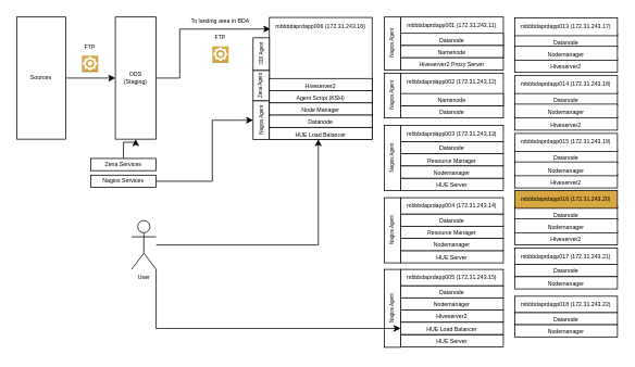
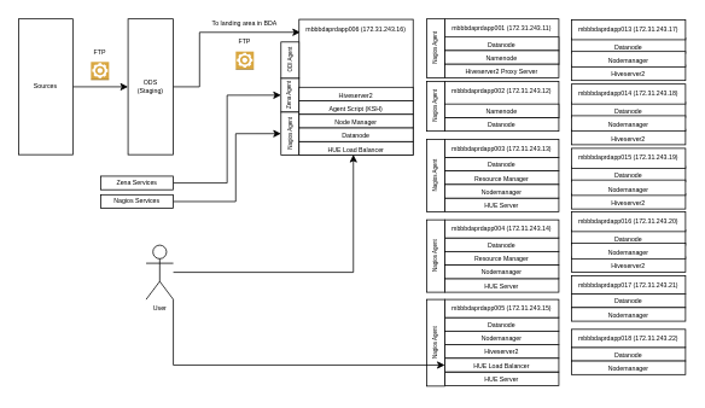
  <mxCell id="0" />
  <mxCell id="1" parent="0" />
- <mxCell id="2" style="edgeStyle=orthogonalEdgeStyle;rounded=0;orthogonalLoop=1;jettySize=auto;html=1;" edge="1" parent="1" source="3" target="8"><mxGeometry relative="1" as="geometry" /></mxCell>
+ <mxCell id="2" style="edgeStyle=orthogonalEdgeStyle;rounded=0;orthogonalLoop=1;jettySize=auto;html=1;entryX=0;entryY=0.5;entryDx=0;entryDy=0;" edge="1" parent="1" source="3" target="80"><mxGeometry relative="1" as="geometry" /></mxCell>
  <mxCell id="3" value="&lt;font style=&quot;font-size: 7px;&quot;&gt;Zena Services&lt;/font&gt;" style="rounded=0;whiteSpace=wrap;html=1;fontSize=7;" parent="1" vertex="1"><mxGeometry x="111" y="193.75" width="80" height="15" as="geometry" /></mxCell>
  <mxCell id="4" style="edgeStyle=orthogonalEdgeStyle;rounded=0;orthogonalLoop=1;jettySize=auto;html=1;entryX=0;entryY=0.5;entryDx=0;entryDy=0;" edge="1" parent="1" source="5" target="81"><mxGeometry relative="1" as="geometry"><Array as="points"><mxPoint x="260" y="222" /><mxPoint x="260" y="147" /></Array></mxGeometry></mxCell>
  <mxCell id="5" value="&lt;font style=&quot;font-size: 7px;&quot;&gt;Nagios Services&lt;/font&gt;" style="rounded=0;whiteSpace=wrap;html=1;fontSize=7;" parent="1" vertex="1"><mxGeometry x="111" y="214.25" width="80" height="15" as="geometry" /></mxCell>
  <mxCell id="6" value="" style="edgeStyle=orthogonalEdgeStyle;rounded=0;orthogonalLoop=1;jettySize=auto;html=1;entryX=0;entryY=0.5;entryDx=0;entryDy=0;exitX=1;exitY=0.5;exitDx=0;exitDy=0;fontSize=7;" edge="1" parent="1" source="7" target="8"><mxGeometry relative="1" as="geometry" /></mxCell>
  <mxCell id="7" value="&lt;font style=&quot;font-size: 7px;&quot;&gt;Sources&lt;/font&gt;" style="rounded=0;whiteSpace=wrap;html=1;verticalAlign=middle;fontSize=7;" vertex="1" parent="1"><mxGeometry x="20" y="20" width="60" height="150" as="geometry" /></mxCell>
  <mxCell id="8" value="&lt;font style=&quot;font-size: 7px;&quot;&gt;ODS&lt;br style=&quot;font-size: 7px;&quot;&gt;(Staging)&lt;/font&gt;" style="rounded=0;whiteSpace=wrap;html=1;fontSize=7;" vertex="1" parent="1"><mxGeometry x="141" y="20" width="50" height="150" as="geometry" /></mxCell>
  <mxCell id="9" value="" style="group;fontSize=7;" vertex="1" connectable="0" parent="1"><mxGeometry x="90" y="47.5" width="40" height="40" as="geometry" /></mxCell>
  <mxCell id="10" value="" style="outlineConnect=0;dashed=0;verticalLabelPosition=bottom;verticalAlign=top;align=center;html=1;shape=mxgraph.aws3.worker;fillColor=#D9A741;gradientColor=none;fontSize=7;" vertex="1" parent="9"><mxGeometry x="10" y="20" width="20" height="20" as="geometry" /></mxCell>
  <mxCell id="11" value="&lt;font style=&quot;font-size: 7px;&quot;&gt;FTP&lt;/font&gt;" style="text;html=1;strokeColor=none;fillColor=none;align=center;verticalAlign=middle;whiteSpace=wrap;rounded=0;fontSize=7;" vertex="1" parent="9"><mxGeometry width="40" height="20" as="geometry" /></mxCell>
  <mxCell id="12" value="" style="group;fontSize=7;" vertex="1" connectable="0" parent="1"><mxGeometry x="250" y="36" width="40" height="40" as="geometry" /></mxCell>
  <mxCell id="13" value="" style="outlineConnect=0;dashed=0;verticalLabelPosition=bottom;verticalAlign=top;align=center;html=1;shape=mxgraph.aws3.worker;fillColor=#D9A741;gradientColor=none;fontSize=7;" vertex="1" parent="12"><mxGeometry x="10" y="20" width="20" height="20" as="geometry" /></mxCell>
  <mxCell id="14" value="&lt;font style=&quot;font-size: 7px;&quot;&gt;FTP&lt;/font&gt;" style="text;html=1;strokeColor=none;fillColor=none;align=center;verticalAlign=middle;whiteSpace=wrap;rounded=0;fontSize=7;" vertex="1" parent="12"><mxGeometry width="40" height="20" as="geometry" /></mxCell>
  <mxCell id="15" value="&lt;font style=&quot;font-size: 7px;&quot;&gt;To landing area in BDA&lt;/font&gt;" style="text;html=1;strokeColor=none;fillColor=none;align=center;verticalAlign=middle;whiteSpace=wrap;rounded=0;fontSize=7;" vertex="1" parent="1"><mxGeometry x="220" y="20" width="100" height="10" as="geometry" /></mxCell>
  <mxCell id="16" value="User" style="shape=umlActor;verticalLabelPosition=bottom;verticalAlign=top;html=1;outlineConnect=0;fontSize=7;" vertex="1" parent="1"><mxGeometry x="161" y="270" width="30" height="60" as="geometry" /></mxCell>
  <mxCell id="17" value="" style="group" vertex="1" connectable="0" parent="1"><mxGeometry x="471" y="89" width="146" height="55" as="geometry" /></mxCell>
  <mxCell id="18" value="&lt;span style=&quot;font-size: 7px;&quot;&gt;Datanode&lt;/span&gt;" style="rounded=0;whiteSpace=wrap;html=1;verticalAlign=bottom;container=0;fontSize=7;" vertex="1" parent="17"><mxGeometry x="20" y="40" width="126" height="15" as="geometry" /></mxCell>
  <mxCell id="19" value="&lt;font style=&quot;font-size: 7px;&quot;&gt;&lt;font style=&quot;font-size: 7px;&quot;&gt;mbbbdaprdapp002&amp;nbsp;(172.31.243.12)&lt;/font&gt;&lt;br style=&quot;font-size: 7px;&quot;&gt;&lt;/font&gt;" style="rounded=0;whiteSpace=wrap;html=1;verticalAlign=top;fontSize=7;horizontal=1;container=0;" vertex="1" parent="17"><mxGeometry x="20" width="126" height="40" as="geometry" /></mxCell>
  <mxCell id="20" value="&lt;font style=&quot;font-size: 6px;&quot;&gt;Nagios Agent&lt;/font&gt;" style="rounded=0;whiteSpace=wrap;html=1;verticalAlign=middle;container=0;fontSize=6;horizontal=0;" vertex="1" parent="17"><mxGeometry width="20" height="55" as="geometry" /></mxCell>
  <mxCell id="21" value="&lt;font style=&quot;font-size: 7px;&quot;&gt;Namenode&lt;/font&gt;" style="rounded=0;whiteSpace=wrap;html=1;verticalAlign=bottom;container=0;fontSize=7;" vertex="1" parent="17"><mxGeometry x="20" y="25" width="126" height="15" as="geometry" /></mxCell>
  <mxCell id="22" value="" style="group" vertex="1" connectable="0" parent="1"><mxGeometry x="471" y="20" width="146" height="65" as="geometry" /></mxCell>
  <mxCell id="23" value="&lt;font style=&quot;font-size: 7px;&quot;&gt;&lt;font style=&quot;font-size: 7px;&quot;&gt;mbbbdaprdapp001&amp;nbsp;(172.31.243.11)&lt;/font&gt;&lt;br style=&quot;font-size: 7px;&quot;&gt;&lt;/font&gt;" style="rounded=0;whiteSpace=wrap;html=1;verticalAlign=top;container=0;fontSize=7;" vertex="1" parent="22"><mxGeometry x="20" width="126" height="50" as="geometry" /></mxCell>
  <mxCell id="24" value="&lt;font style=&quot;font-size: 6px;&quot;&gt;Nagios Agent&lt;/font&gt;" style="rounded=0;whiteSpace=wrap;html=1;verticalAlign=middle;container=0;fontSize=6;horizontal=0;" vertex="1" parent="22"><mxGeometry width="20" height="65" as="geometry" /></mxCell>
  <mxCell id="25" value="Datanode" style="rounded=0;whiteSpace=wrap;html=1;verticalAlign=bottom;container=0;fontSize=7;" vertex="1" parent="22"><mxGeometry x="20" y="20" width="126" height="15" as="geometry" /></mxCell>
  <mxCell id="26" value="&lt;span style=&quot;font-size: 7px;&quot;&gt;Namenode&lt;/span&gt;" style="rounded=0;whiteSpace=wrap;html=1;verticalAlign=bottom;container=0;fontSize=7;" vertex="1" parent="22"><mxGeometry x="20" y="35" width="126" height="15" as="geometry" /></mxCell>
  <mxCell id="27" value="Hiveserver2 Proxy Server" style="rounded=0;whiteSpace=wrap;html=1;verticalAlign=bottom;container=0;fontSize=7;" vertex="1" parent="22"><mxGeometry x="20" y="50" width="126" height="15" as="geometry" /></mxCell>
  <mxCell id="28" value="" style="group" vertex="1" connectable="0" parent="1"><mxGeometry x="471" y="153" width="146" height="80" as="geometry" /></mxCell>
  <mxCell id="29" value="&lt;span style=&quot;font-size: 7px;&quot;&gt;HUE Server&lt;/span&gt;" style="rounded=0;whiteSpace=wrap;html=1;verticalAlign=bottom;container=0;fontSize=7;" vertex="1" parent="28"><mxGeometry x="20" y="65" width="126" height="15" as="geometry" /></mxCell>
  <mxCell id="30" value="&lt;span style=&quot;font-size: 7px;&quot;&gt;Datanode&lt;/span&gt;" style="rounded=0;whiteSpace=wrap;html=1;verticalAlign=bottom;container=0;fontSize=7;" vertex="1" parent="28"><mxGeometry x="20" y="20" width="126" height="15" as="geometry" /></mxCell>
  <mxCell id="31" value="&lt;font style=&quot;font-size: 7px;&quot;&gt;&lt;font style=&quot;font-size: 7px;&quot;&gt;mbbbdaprdapp003&amp;nbsp;(172.31.243.13)&lt;/font&gt;&lt;br style=&quot;font-size: 7px;&quot;&gt;&lt;/font&gt;" style="rounded=0;whiteSpace=wrap;html=1;verticalAlign=top;fontSize=7;horizontal=1;container=0;" vertex="1" parent="28"><mxGeometry x="20" width="126" height="20" as="geometry" /></mxCell>
  <mxCell id="32" value="&lt;font style=&quot;font-size: 6px;&quot;&gt;Nagios Agent&lt;/font&gt;" style="rounded=0;whiteSpace=wrap;html=1;verticalAlign=middle;container=0;fontSize=6;horizontal=0;" vertex="1" parent="28"><mxGeometry width="20" height="80" as="geometry" /></mxCell>
  <mxCell id="33" value="&lt;font style=&quot;font-size: 7px;&quot;&gt;Resource Manager&lt;/font&gt;" style="rounded=0;whiteSpace=wrap;html=1;verticalAlign=bottom;container=0;fontSize=7;" vertex="1" parent="28"><mxGeometry x="20" y="35" width="126" height="15" as="geometry" /></mxCell>
  <mxCell id="34" value="&lt;font style=&quot;font-size: 7px;&quot;&gt;Nodemanager&lt;/font&gt;" style="rounded=0;whiteSpace=wrap;html=1;verticalAlign=bottom;container=0;fontSize=7;" vertex="1" parent="28"><mxGeometry x="20" y="50" width="126" height="15" as="geometry" /></mxCell>
  <mxCell id="35" value="" style="group" vertex="1" connectable="0" parent="1"><mxGeometry x="471" y="242" width="146" height="80" as="geometry" /></mxCell>
  <mxCell id="36" value="&lt;span style=&quot;font-size: 7px;&quot;&gt;HUE Server&lt;/span&gt;" style="rounded=0;whiteSpace=wrap;html=1;verticalAlign=bottom;container=0;fontSize=7;" vertex="1" parent="35"><mxGeometry x="20" y="65" width="126" height="15" as="geometry" /></mxCell>
  <mxCell id="37" value="&lt;span style=&quot;font-size: 7px;&quot;&gt;Datanode&lt;/span&gt;" style="rounded=0;whiteSpace=wrap;html=1;verticalAlign=bottom;container=0;fontSize=7;" vertex="1" parent="35"><mxGeometry x="20" y="20" width="126" height="15" as="geometry" /></mxCell>
  <mxCell id="38" value="&lt;font style=&quot;font-size: 7px;&quot;&gt;&lt;font style=&quot;font-size: 7px;&quot;&gt;mbbbdaprdapp004&amp;nbsp;(172.31.243.14)&lt;/font&gt;&lt;br style=&quot;font-size: 7px;&quot;&gt;&lt;/font&gt;" style="rounded=0;whiteSpace=wrap;html=1;verticalAlign=top;fontSize=7;horizontal=1;container=0;" vertex="1" parent="35"><mxGeometry x="20" width="126" height="20" as="geometry" /></mxCell>
  <mxCell id="39" value="&lt;font style=&quot;font-size: 6px;&quot;&gt;Nagios Agent&lt;/font&gt;" style="rounded=0;whiteSpace=wrap;html=1;verticalAlign=middle;container=0;fontSize=6;horizontal=0;" vertex="1" parent="35"><mxGeometry width="20" height="80" as="geometry" /></mxCell>
  <mxCell id="40" value="&lt;font style=&quot;font-size: 7px;&quot;&gt;Resource Manager&lt;/font&gt;" style="rounded=0;whiteSpace=wrap;html=1;verticalAlign=bottom;container=0;fontSize=7;" vertex="1" parent="35"><mxGeometry x="20" y="35" width="126" height="15" as="geometry" /></mxCell>
  <mxCell id="41" value="&lt;font style=&quot;font-size: 7px;&quot;&gt;Nodemanager&lt;/font&gt;" style="rounded=0;whiteSpace=wrap;html=1;verticalAlign=bottom;container=0;fontSize=7;" vertex="1" parent="35"><mxGeometry x="20" y="50" width="126" height="15" as="geometry" /></mxCell>
  <mxCell id="42" value="" style="group" vertex="1" connectable="0" parent="1"><mxGeometry x="471" y="330" width="146" height="95.75" as="geometry" /></mxCell>
  <mxCell id="43" value="&lt;span style=&quot;font-size: 7px;&quot;&gt;HUE Server&lt;/span&gt;" style="rounded=0;whiteSpace=wrap;html=1;verticalAlign=bottom;container=0;fontSize=7;" vertex="1" parent="42"><mxGeometry x="20" y="80.25" width="126" height="15" as="geometry" /></mxCell>
  <mxCell id="44" value="&lt;span style=&quot;font-size: 7px;&quot;&gt;Hiveserver2&lt;/span&gt;" style="rounded=0;whiteSpace=wrap;html=1;verticalAlign=bottom;container=0;fontSize=7;" vertex="1" parent="42"><mxGeometry x="20" y="50" width="126" height="15" as="geometry" /></mxCell>
  <mxCell id="45" value="&lt;span style=&quot;font-size: 7px;&quot;&gt;HUE Load Balancer&lt;/span&gt;" style="rounded=0;whiteSpace=wrap;html=1;verticalAlign=bottom;container=0;fontSize=7;" vertex="1" parent="42"><mxGeometry x="20" y="65" width="126" height="15" as="geometry" /></mxCell>
  <mxCell id="46" value="&lt;span style=&quot;font-size: 7px;&quot;&gt;Datanode&lt;/span&gt;" style="rounded=0;whiteSpace=wrap;html=1;verticalAlign=bottom;container=0;fontSize=7;" vertex="1" parent="42"><mxGeometry x="20" y="20" width="126" height="15" as="geometry" /></mxCell>
  <mxCell id="47" value="&lt;font style=&quot;font-size: 7px;&quot;&gt;&lt;font style=&quot;font-size: 7px;&quot;&gt;mbbbdaprdapp005&amp;nbsp;(172.31.243.15)&lt;/font&gt;&lt;br style=&quot;font-size: 7px;&quot;&gt;&lt;/font&gt;" style="rounded=0;whiteSpace=wrap;html=1;verticalAlign=top;fontSize=7;horizontal=1;container=0;" vertex="1" parent="42"><mxGeometry x="20" width="126" height="20" as="geometry" /></mxCell>
  <mxCell id="48" value="&lt;font style=&quot;font-size: 6px;&quot;&gt;Nagios Agent&lt;/font&gt;" style="rounded=0;whiteSpace=wrap;html=1;verticalAlign=middle;container=0;fontSize=6;horizontal=0;" vertex="1" parent="42"><mxGeometry width="20" height="95.75" as="geometry" /></mxCell>
  <mxCell id="49" value="&lt;font style=&quot;font-size: 7px;&quot;&gt;Nodemanager&lt;/font&gt;" style="rounded=0;whiteSpace=wrap;html=1;verticalAlign=bottom;container=0;fontSize=7;" vertex="1" parent="42"><mxGeometry x="20" y="35" width="126" height="15" as="geometry" /></mxCell>
  <mxCell id="50" value="" style="group" vertex="1" connectable="0" parent="1"><mxGeometry x="631" y="21" width="126" height="67" as="geometry" /></mxCell>
  <mxCell id="51" value="&lt;span style=&quot;font-size: 7px;&quot;&gt;Hiveserver2&lt;/span&gt;" style="rounded=0;whiteSpace=wrap;html=1;verticalAlign=bottom;container=0;fontSize=7;" vertex="1" parent="50"><mxGeometry y="50" width="126" height="17" as="geometry" /></mxCell>
  <mxCell id="52" value="&lt;span style=&quot;font-size: 7px;&quot;&gt;Datanode&lt;/span&gt;" style="rounded=0;whiteSpace=wrap;html=1;verticalAlign=bottom;container=0;fontSize=7;" vertex="1" parent="50"><mxGeometry y="20" width="126" height="17" as="geometry" /></mxCell>
  <mxCell id="53" value="&lt;font style=&quot;font-size: 7px;&quot;&gt;&lt;font style=&quot;font-size: 7px;&quot;&gt;mbbbdaprdapp013 (172.31.243.17)&lt;/font&gt;&lt;br style=&quot;font-size: 7px;&quot;&gt;&lt;/font&gt;" style="rounded=0;whiteSpace=wrap;html=1;verticalAlign=top;fontSize=7;horizontal=1;container=0;" vertex="1" parent="50"><mxGeometry width="126" height="22" as="geometry" /></mxCell>
  <mxCell id="54" value="&lt;font style=&quot;font-size: 7px;&quot;&gt;Nodemanager&lt;/font&gt;" style="rounded=0;whiteSpace=wrap;html=1;verticalAlign=bottom;container=0;fontSize=7;" vertex="1" parent="50"><mxGeometry y="35" width="126" height="17" as="geometry" /></mxCell>
  <mxCell id="55" value="" style="group" vertex="1" connectable="0" parent="1"><mxGeometry x="631" y="92" width="126" height="67" as="geometry" /></mxCell>
  <mxCell id="56" value="&lt;span style=&quot;font-size: 7px;&quot;&gt;Hiveserver2&lt;/span&gt;" style="rounded=0;whiteSpace=wrap;html=1;verticalAlign=bottom;container=0;fontSize=7;" vertex="1" parent="55"><mxGeometry y="50" width="126" height="17" as="geometry" /></mxCell>
  <mxCell id="57" value="&lt;span style=&quot;font-size: 7px;&quot;&gt;Datanode&lt;/span&gt;" style="rounded=0;whiteSpace=wrap;html=1;verticalAlign=bottom;container=0;fontSize=7;" vertex="1" parent="55"><mxGeometry y="20" width="126" height="17" as="geometry" /></mxCell>
  <mxCell id="58" value="&lt;font style=&quot;font-size: 7px;&quot;&gt;&lt;font style=&quot;font-size: 7px;&quot;&gt;mbbbdaprdapp014 (172.31.243.18)&lt;/font&gt;&lt;br style=&quot;font-size: 7px;&quot;&gt;&lt;/font&gt;" style="rounded=0;whiteSpace=wrap;html=1;verticalAlign=top;fontSize=7;horizontal=1;container=0;" vertex="1" parent="55"><mxGeometry width="126" height="22" as="geometry" /></mxCell>
  <mxCell id="59" value="&lt;font style=&quot;font-size: 7px;&quot;&gt;Nodemanager&lt;/font&gt;" style="rounded=0;whiteSpace=wrap;html=1;verticalAlign=bottom;container=0;fontSize=7;" vertex="1" parent="55"><mxGeometry y="35" width="126" height="17" as="geometry" /></mxCell>
  <mxCell id="60" value="" style="group" vertex="1" connectable="0" parent="1"><mxGeometry x="631" y="163" width="126" height="67" as="geometry" /></mxCell>
  <mxCell id="61" value="&lt;span style=&quot;font-size: 7px;&quot;&gt;Hiveserver2&lt;/span&gt;" style="rounded=0;whiteSpace=wrap;html=1;verticalAlign=bottom;container=0;fontSize=7;" vertex="1" parent="60"><mxGeometry y="50" width="126" height="17" as="geometry" /></mxCell>
  <mxCell id="62" value="&lt;span style=&quot;font-size: 7px;&quot;&gt;Datanode&lt;/span&gt;" style="rounded=0;whiteSpace=wrap;html=1;verticalAlign=bottom;container=0;fontSize=7;" vertex="1" parent="60"><mxGeometry y="20" width="126" height="17" as="geometry" /></mxCell>
  <mxCell id="63" value="&lt;font style=&quot;font-size: 7px;&quot;&gt;&lt;font style=&quot;font-size: 7px;&quot;&gt;mbbbdaprdapp015 (172.31.243.19)&lt;/font&gt;&lt;br style=&quot;font-size: 7px;&quot;&gt;&lt;/font&gt;" style="rounded=0;whiteSpace=wrap;html=1;verticalAlign=top;fontSize=7;horizontal=1;container=0;" vertex="1" parent="60"><mxGeometry width="126" height="22" as="geometry" /></mxCell>
  <mxCell id="64" value="&lt;font style=&quot;font-size: 7px;&quot;&gt;Nodemanager&lt;/font&gt;" style="rounded=0;whiteSpace=wrap;html=1;verticalAlign=bottom;container=0;fontSize=7;" vertex="1" parent="60"><mxGeometry y="35" width="126" height="17" as="geometry" /></mxCell>
  <mxCell id="65" value="" style="group" vertex="1" connectable="0" parent="1"><mxGeometry x="631" y="233" width="126" height="67" as="geometry" /></mxCell>
  <mxCell id="66" value="&lt;span style=&quot;font-size: 7px;&quot;&gt;Hiveserver2&lt;/span&gt;" style="rounded=0;whiteSpace=wrap;html=1;verticalAlign=bottom;container=0;fontSize=7;" vertex="1" parent="65"><mxGeometry y="50" width="126" height="17" as="geometry" /></mxCell>
  <mxCell id="67" value="&lt;span style=&quot;font-size: 7px;&quot;&gt;Datanode&lt;/span&gt;" style="rounded=0;whiteSpace=wrap;html=1;verticalAlign=bottom;container=0;fontSize=7;" vertex="1" parent="65"><mxGeometry y="20" width="126" height="17" as="geometry" /></mxCell>
- <mxCell id="68" value="&lt;font style=&quot;font-size: 7px;&quot;&gt;&lt;font style=&quot;font-size: 7px;&quot;&gt;mbbbdaprdapp016 (172.31.243.20)&lt;/font&gt;&lt;br style=&quot;font-size: 7px;&quot;&gt;&lt;/font&gt;" style="rounded=0;whiteSpace=wrap;html=1;verticalAlign=top;fontSize=7;horizontal=1;container=0;fillColor=#d9a741;" vertex="1" parent="65"><mxGeometry width="126" height="22" as="geometry" /></mxCell>
+ <mxCell id="68" value="&lt;font style=&quot;font-size: 7px;&quot;&gt;&lt;font style=&quot;font-size: 7px;&quot;&gt;mbbbdaprdapp016 (172.31.243.20)&lt;/font&gt;&lt;br style=&quot;font-size: 7px;&quot;&gt;&lt;/font&gt;" style="rounded=0;whiteSpace=wrap;html=1;verticalAlign=top;fontSize=7;horizontal=1;container=0;" vertex="1" parent="65"><mxGeometry width="126" height="22" as="geometry" /></mxCell>
  <mxCell id="69" value="&lt;font style=&quot;font-size: 7px;&quot;&gt;Nodemanager&lt;/font&gt;" style="rounded=0;whiteSpace=wrap;html=1;verticalAlign=bottom;container=0;fontSize=7;" vertex="1" parent="65"><mxGeometry y="35" width="126" height="17" as="geometry" /></mxCell>
  <mxCell id="70" value="" style="group" vertex="1" connectable="0" parent="1"><mxGeometry x="631" y="304" width="126" height="65" as="geometry" /></mxCell>
  <mxCell id="71" value="&lt;span style=&quot;font-size: 7px;&quot;&gt;Datanode&lt;/span&gt;" style="rounded=0;whiteSpace=wrap;html=1;verticalAlign=bottom;container=0;fontSize=7;" vertex="1" parent="70"><mxGeometry y="20" width="126" height="15" as="geometry" /></mxCell>
  <mxCell id="72" value="&lt;font style=&quot;font-size: 7px;&quot;&gt;&lt;font style=&quot;font-size: 7px;&quot;&gt;mbbbdaprdapp017 (172.31.243.21)&lt;/font&gt;&lt;br style=&quot;font-size: 7px;&quot;&gt;&lt;/font&gt;" style="rounded=0;whiteSpace=wrap;html=1;verticalAlign=top;fontSize=7;horizontal=1;container=0;" vertex="1" parent="70"><mxGeometry width="126" height="20" as="geometry" /></mxCell>
  <mxCell id="73" value="&lt;font style=&quot;font-size: 7px;&quot;&gt;Nodemanager&lt;/font&gt;" style="rounded=0;whiteSpace=wrap;html=1;verticalAlign=bottom;container=0;fontSize=7;" vertex="1" parent="70"><mxGeometry y="35" width="126" height="15" as="geometry" /></mxCell>
  <mxCell id="74" value="" style="group" vertex="1" connectable="0" parent="1"><mxGeometry x="631" y="363" width="126" height="65" as="geometry" /></mxCell>
  <mxCell id="75" value="&lt;span style=&quot;font-size: 7px;&quot;&gt;Datanode&lt;/span&gt;" style="rounded=0;whiteSpace=wrap;html=1;verticalAlign=bottom;container=0;fontSize=7;" vertex="1" parent="74"><mxGeometry y="20" width="126" height="15" as="geometry" /></mxCell>
  <mxCell id="76" value="&lt;font style=&quot;font-size: 7px;&quot;&gt;&lt;font style=&quot;font-size: 7px;&quot;&gt;mbbbdaprdapp018 (172.31.243.22)&lt;/font&gt;&lt;br style=&quot;font-size: 7px;&quot;&gt;&lt;/font&gt;" style="rounded=0;whiteSpace=wrap;html=1;verticalAlign=top;fontSize=7;horizontal=1;container=0;" vertex="1" parent="74"><mxGeometry width="126" height="20" as="geometry" /></mxCell>
  <mxCell id="77" value="&lt;font style=&quot;font-size: 7px;&quot;&gt;Nodemanager&lt;/font&gt;" style="rounded=0;whiteSpace=wrap;html=1;verticalAlign=bottom;container=0;fontSize=7;" vertex="1" parent="74"><mxGeometry y="35" width="126" height="15" as="geometry" /></mxCell>
  <mxCell id="78" style="edgeStyle=orthogonalEdgeStyle;rounded=0;orthogonalLoop=1;jettySize=auto;html=1;entryX=0.01;entryY=0.095;entryDx=0;entryDy=0;entryPerimeter=0;" edge="1" parent="1" source="8" target="79"><mxGeometry relative="1" as="geometry"><Array as="points"><mxPoint x="220" y="95" /><mxPoint x="220" y="35" /></Array></mxGeometry></mxCell>
  <mxCell id="79" value="&lt;font style=&quot;font-size: 7px;&quot;&gt;mbbbdaprdapp006&amp;nbsp;(172.31.243.16)&lt;/font&gt;" style="rounded=0;whiteSpace=wrap;html=1;imageVerticalAlign=top;verticalAlign=top;container=0;fontSize=7;" parent="1" vertex="1"><mxGeometry x="330" y="20.5" width="126" height="150" as="geometry" /></mxCell>
  <mxCell id="80" value="&lt;font style=&quot;font-size: 6px;&quot;&gt;Zena Agent&lt;/font&gt;" style="rounded=0;whiteSpace=wrap;html=1;verticalAlign=middle;container=0;fontSize=7;horizontal=0;" parent="1" vertex="1"><mxGeometry x="310" y="85.5" width="20" height="37.5" as="geometry" /></mxCell>
  <mxCell id="81" value="&lt;font style=&quot;font-size: 6px;&quot;&gt;Nagios Agent&lt;/font&gt;" style="rounded=0;whiteSpace=wrap;html=1;verticalAlign=middle;container=0;fontSize=7;horizontal=0;" parent="1" vertex="1"><mxGeometry x="310" y="123" width="20" height="47.5" as="geometry" /></mxCell>
  <mxCell id="82" value="&lt;font style=&quot;font-size: 6px;&quot;&gt;ODI Agent&lt;/font&gt;" style="rounded=0;html=1;verticalAlign=middle;container=0;fontSize=7;horizontal=0;" parent="1" vertex="1"><mxGeometry x="310" y="45.5" width="20" height="40" as="geometry" /></mxCell>
  <mxCell id="83" value="&lt;span style=&quot;font-size: 7px;&quot;&gt;Agent Script (KSH)&lt;/span&gt;" style="rounded=0;whiteSpace=wrap;html=1;verticalAlign=bottom;container=0;fontSize=7;" vertex="1" parent="1"><mxGeometry x="330" y="110.5" width="126" height="15" as="geometry" /></mxCell>
  <mxCell id="84" value="&lt;span style=&quot;font-size: 7px;&quot;&gt;Hiveserver2&lt;br&gt;&lt;/span&gt;" style="rounded=0;whiteSpace=wrap;html=1;verticalAlign=bottom;container=0;fontSize=7;" vertex="1" parent="1"><mxGeometry x="330" y="95.5" width="126" height="15" as="geometry" /></mxCell>
  <mxCell id="85" value="&lt;span style=&quot;font-size: 7px;&quot;&gt;HUE Load Balancer&lt;/span&gt;" style="rounded=0;whiteSpace=wrap;html=1;verticalAlign=bottom;container=0;fontSize=7;" vertex="1" parent="1"><mxGeometry x="330" y="155.5" width="126" height="15" as="geometry" /></mxCell>
  <mxCell id="86" value="&lt;span style=&quot;font-size: 7px;&quot;&gt;Node Manager&lt;/span&gt;" style="rounded=0;whiteSpace=wrap;html=1;verticalAlign=bottom;container=0;fontSize=7;" vertex="1" parent="1"><mxGeometry x="330" y="125.5" width="126" height="15" as="geometry" /></mxCell>
  <mxCell id="87" value="&lt;span style=&quot;font-size: 7px;&quot;&gt;Datanode&lt;/span&gt;" style="rounded=0;whiteSpace=wrap;html=1;verticalAlign=bottom;container=0;fontSize=7;" vertex="1" parent="1"><mxGeometry x="330" y="140.5" width="126" height="15" as="geometry" /></mxCell>
  <mxCell id="88" style="edgeStyle=orthogonalEdgeStyle;rounded=0;orthogonalLoop=1;jettySize=auto;html=1;entryX=0.476;entryY=0.967;entryDx=0;entryDy=0;entryPerimeter=0;" edge="1" parent="1" source="16" target="85"><mxGeometry relative="1" as="geometry"><Array as="points"><mxPoint x="390" y="300" /></Array></mxGeometry></mxCell>
  <mxCell id="89" style="edgeStyle=orthogonalEdgeStyle;rounded=0;orthogonalLoop=1;jettySize=auto;html=1;entryX=0;entryY=0.5;entryDx=0;entryDy=0;exitX=1;exitY=1;exitDx=0;exitDy=0;exitPerimeter=0;" edge="1" parent="1" source="16" target="45"><mxGeometry relative="1" as="geometry" /></mxCell>
